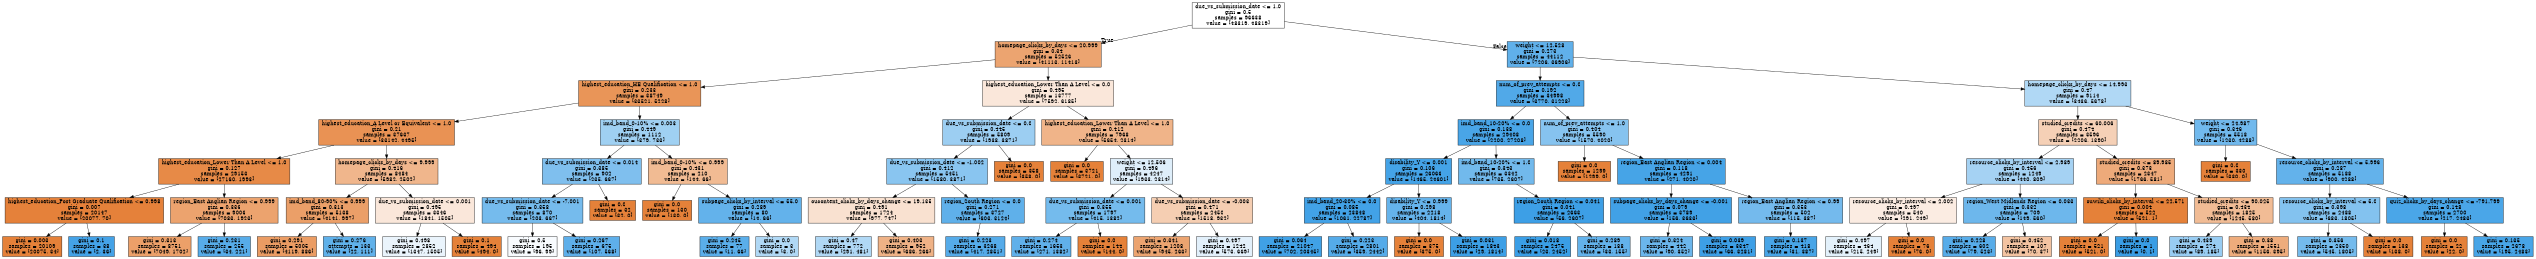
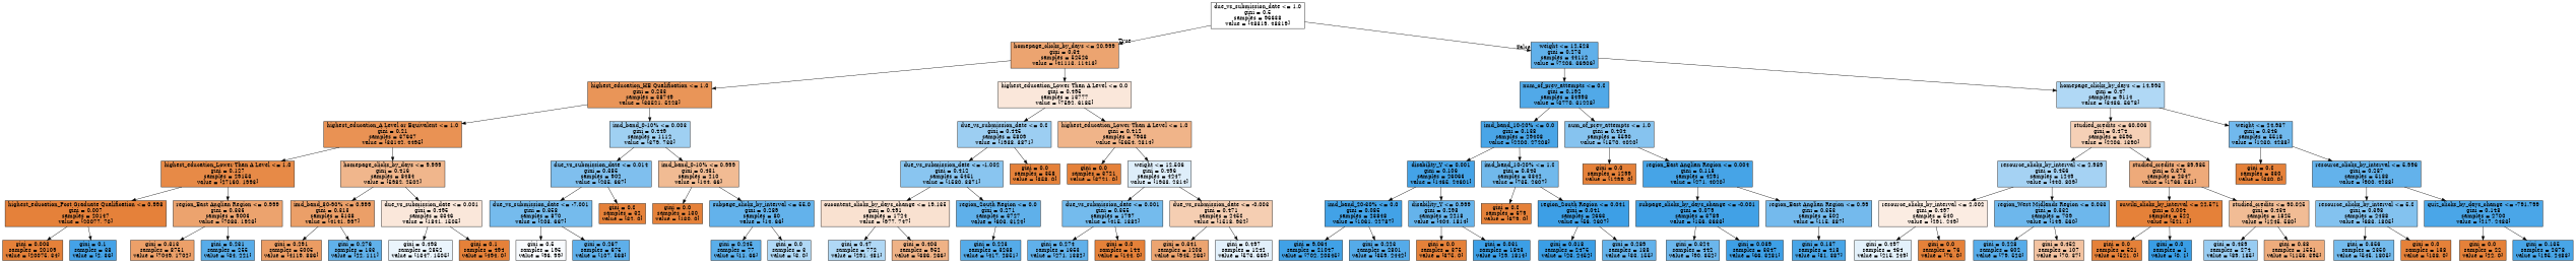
  digraph {
    node [color=black fillcolor="#e58139ff" shape=box style=filled]
    n1 [fillcolor="#e5813900" label="due_vs_submission_date <= 1.0\ngini = 0.5\nsamples = 96638\nvalue = [48319, 48319]"]
    n2 [fillcolor="#e58139b8" label="homepage_clicks_by_days <= 20.999\ngini = 0.34\nsamples = 52526\nvalue = [41113, 11413]"]
    n3 [fillcolor="#399de5cd" label="weight <= 12.528\ngini = 0.273\nsamples = 44112\nvalue = [7206, 36906]"]
    n4 [fillcolor="#e58139d7" label="highest_education_HE Qualification <= 1.0\ngini = 0.233\nsamples = 38749\nvalue = [33521, 5228]"]
    n5 [fillcolor="#e581392f" label="highest_education_Lower Than A Level <= 0.0\ngini = 0.495\nsamples = 13777\nvalue = [7592, 6185]"]
    n6 [fillcolor="#399de5e0" label="num_of_prev_attempts <= 0.0\ngini = 0.192\nsamples = 34998\nvalue = [3770, 31228]"]
    n7 [fillcolor="#399de565" label="homepage_clicks_by_days <= 14.993\ngini = 0.47\nsamples = 9114\nvalue = [3436, 5678]"]
    n8 [fillcolor="#e58139dc" label="highest_education_A Level or Equivalent <= 1.0\ngini = 0.21\nsamples = 37637\nvalue = [33142, 4495]"]
    n9 [fillcolor="#399de57b" label="imd_band_0-10% <= 0.003\ngini = 0.449\nsamples = 1112\nvalue = [379, 733]"]
    n10 [fillcolor="#399de57f" label="due_vs_submission_date <= 0.0\ngini = 0.445\nsamples = 5809\nvalue = [1938, 3871]"]
    n11 [fillcolor="#e5813997" label="highest_education_Lower Than A Level <= 1.0\ngini = 0.412\nsamples = 7968\nvalue = [5654, 2314]"]
    n12 [fillcolor="#e58139ec" label="highest_education_Lower Than A Level <= 1.0\ngini = 0.127\nsamples = 29153\nvalue = [27160, 1993]"]
    n13 [fillcolor="#e5813994" label="homepage_clicks_by_days <= 9.999\ngini = 0.416\nsamples = 8484\nvalue = [5982, 2502]"]
    n14 [fillcolor="#399de5a5" label="due_vs_submission_date <= 0.014\ngini = 0.385\nsamples = 902\nvalue = [235, 667]"]
    n15 [fillcolor="#e581398a" label="imd_band_0-10% <= 0.999\ngini = 0.431\nsamples = 210\nvalue = [144, 66]"]
    n16 [fillcolor="#e58139fe" label="highest_education_Post Graduate Qualification <= 0.998\ngini = 0.007\nsamples = 20147\nvalue = [20077, 70]"]
    n17 [fillcolor="#e58139ba" label="region_East Anglian Region <= 0.999\ngini = 0.336\nsamples = 9006\nvalue = [7083, 1923]"]
    n18 [fillcolor="#e58139c2" label="imd_band_80-90% <= 0.999\ngini = 0.313\nsamples = 5138\nvalue = [4141, 997]"]
    n19 [fillcolor="#e581392f" label="due_vs_submission_date <= 0.001\ngini = 0.495\nsamples = 3346\nvalue = [1841, 1505]"]
    n20 [label="gini = 0.003\nsamples = 20109\nvalue = [20075, 34]"]
    n21 [fillcolor="#399de5f1" label="gini = 0.1\nsamples = 38\nvalue = [2, 36]"]
    n22 [fillcolor="#e58139c1" label="gini = 0.313\nsamples = 8751\nvalue = [7049, 1702]"]
    n23 [fillcolor="#399de5d8" label="gini = 0.231\nsamples = 255\nvalue = [34, 221]"]
    n24 [fillcolor="#e58139c8" label="gini = 0.291\nsamples = 5005\nvalue = [4119, 886]"]
-   n25 [fillcolor="#399de5cc" label="gini = 0.276\nattempts = 133\nvalue = [22, 111]"]
+   n25 [fillcolor="#399de5cc" label="gini = 0.276\nsamples = 133\nvalue = [22, 111]"]
    n26 [fillcolor="#399de51b" label="gini = 0.498\nsamples = 2852\nvalue = [1347, 1505]"]
    n27 [label="gini = 0.1\nsamples = 494\nvalue = [494, 0]"]
    n28 [fillcolor="#399de5b1" label="due_vs_submission_date <= -7.001\ngini = 0.358\nsamples = 870\nvalue = [203, 667]"]
    n29 [label="gini = 0.0\nsamples = 32\nvalue = [32, 0]"]
    n30 [label="gini = 0.0\nsamples = 130\nvalue = [130, 0]"]
    n31 [fillcolor="#399de5c9" label="subpage_clicks_by_interval <= 55.0\ngini = 0.289\nsamples = 80\nvalue = [14, 66]"]
    n32 [fillcolor="#399de508" label="gini = 0.5\nsamples = 195\nvalue = [96, 99]"]
    n33 [fillcolor="#399de5cf" label="gini = 0.267\nsamples = 675\nvalue = [107, 568]"]
    n34 [fillcolor="#399de5d4" label="gini = 0.245\nsamples = 77\nvalue = [11, 66]"]
    n35 [fillcolor="#399de565" label="gini = 0.0\nsamples = 3\nvalue = [3, 0]"]
    n36 [fillcolor="#399de597" label="due_vs_submission_date <= -1.002\ngini = 0.412\nsamples = 5451\nvalue = [1580, 3871]"]
    n37 [label="gini = 0.0\nsamples = 358\nvalue = [358, 0]"]
    n38 [label="gini = 0.0\nsamples = 3721\nvalue = [3721, 0]"]
    n39 [fillcolor="#399de52a" label="weight <= 12.506\ngini = 0.496\nsamples = 4247\nvalue = [1933, 2314]"]
    n40 [fillcolor="#e581393c" label="oucontent_clicks_by_days_change <= 19.135\ngini = 0.491\nsamples = 1724\nvalue = [977, 747]"]
    n41 [fillcolor="#399de5ce" label="region_South Region <= 0.0\ngini = 0.271\nsamples = 3727\nvalue = [603, 3124]"]
    n42 [fillcolor="#399de565" label="gini = 0.47\nsamples = 772\nvalue = [291, 481]"]
    n43 [fillcolor="#e581399c" label="gini = 0.403\nsamples = 952\nvalue = [686, 266]"]
    n44 [fillcolor="#399de5da" label="gini = 0.223\nsamples = 3268\nvalue = [417, 2851]"]
    n45 [fillcolor="#399de5b2" label="due_vs_submission_date <= 0.001\ngini = 0.355\nsamples = 1797\nvalue = [415, 1382]"]
    n46 [fillcolor="#e5813962" label="due_vs_submission_date <= -0.003\ngini = 0.471\nsamples = 2450\nvalue = [1518, 932]"]
    n47 [fillcolor="#399de5cd" label="gini = 0.274\nsamples = 1653\nvalue = [271, 1382]"]
    n48 [label="gini = 0.0\nsamples = 144\nvalue = [144, 0]"]
    n49 [fillcolor="#e58139b8" label="gini = 0.341\nsamples = 1208\nvalue = [945, 263]"]
    n50 [fillcolor="#399de525" label="gini = 0.497\nsamples = 1242\nvalue = [573, 669]"]
    n51 [fillcolor="#399de5ea" label="imd_band_10-20% <= 0.0\ngini = 0.138\nsamples = 29408\nvalue = [2200, 27208]"]
    n52 [fillcolor="#399de59b" label="num_of_prev_attempts <= 1.0\ngini = 0.404\nsamples = 5590\nvalue = [1570, 4020]"]
    n53 [fillcolor="#e581395e" label="studied_credits <= 60.006\ngini = 0.474\nsamples = 3596\nvalue = [2206, 1390]"]
    n54 [fillcolor="#399de5b6" label="weight <= 24.987\ngini = 0.346\nsamples = 5518\nvalue = [1230, 4288]"]
    n55 [fillcolor="#399de5f0" label="disability_Y <= 0.001\ngini = 0.106\nsamples = 26066\nvalue = [1465, 24601]"]
    n56 [fillcolor="#399de5b7" label="imd_band_10-20% <= 1.0\ngini = 0.343\nsamples = 3342\nvalue = [735, 2607]"]
    n57 [label="gini = 0.0\nsamples = 1299\nvalue = [1299, 0]"]
    n58 [fillcolor="#399de5ee" label="region_East Anglian Region <= 0.004\ngini = 0.118\nsamples = 4291\nvalue = [271, 4020]"]
    n59 [fillcolor="#399de5f3" label="imd_band_20-30% <= 0.0\ngini = 0.085\nsamples = 23848\nvalue = [1061, 22787]"]
    n60 [fillcolor="#399de5c6" label="disability_Y <= 0.999\ngini = 0.298\nsamples = 2218\nvalue = [404, 1814]"]
+   n61 [label="gini = 0.0\nsamples = 679\nvalue = [679, 0]"]
    n62 [fillcolor="#399de5fa" label="region_South Region <= 0.041\ngini = 0.041\nsamples = 2663\nvalue = [56, 2607]"]
-   n63 [fillcolor="#399de5f6" label="gini = 0.064\nsamples = 21047\nvalue = [702, 20345]"]
+   n63 [fillcolor="#399de5f6" label="gini = 9.064\nsamples = 21047\nvalue = [702, 20345]"]
    n64 [fillcolor="#399de5da" label="gini = 0.223\nsamples = 2801\nvalue = [359, 2442]"]
    n65 [label="gini = 0.0\nsamples = 375\nvalue = [375, 0]"]
    n66 [fillcolor="#399de5fb" label="gini = 0.031\nsamples = 1843\nvalue = [29, 1814]"]
    n67 [fillcolor="#399de5fd" label="gini = 0.018\nsamples = 2475\nvalue = [23, 2452]"]
    n68 [fillcolor="#399de5c9" label="gini = 0.289\nsamples = 188\nvalue = [33, 155]"]
    n69 [fillcolor="#399de5f4" label="subpage_clicks_by_days_change <= -0.001\ngini = 0.079\nsamples = 3789\nvalue = [156, 3633]"]
    n70 [fillcolor="#399de5b3" label="region_East Anglian Region <= 0.99\ngini = 0.353\nsamples = 502\nvalue = [115, 387]"]
    n71 [fillcolor="#399de5be" label="gini = 0.324\nsamples = 442\nvalue = [90, 352]"]
    n72 [fillcolor="#399de5fa" label="gini = 0.039\nsamples = 3347\nvalue = [66, 3281]"]
    n73 [fillcolor="#399de5eb" label="gini = 0.137\nsamples = 418\nvalue = [31, 387]"]
    n74 [fillcolor="#399de574" label="resource_clicks_by_interval <= 2.989\ngini = 0.456\nsamples = 1249\nvalue = [440, 809]"]
    n75 [fillcolor="#e58139ab" label="studied_credits <= 89.985\ngini = 0.373\nsamples = 2347\nvalue = [1766, 581]"]
    n76 [label="gini = 0.0\nsamples = 330\nvalue = [330, 0]"]
    n77 [fillcolor="#399de5c9" label="resource_clicks_by_interval <= 5.996\ngini = 0.287\nsamples = 5188\nvalue = [900, 4288]"]
    n78 [fillcolor="#e5813925" label="resource_clicks_by_interval <= 2.002\ngini = 0.497\nsamples = 540\nvalue = [291, 249]"]
    n79 [fillcolor="#399de5bb" label="region_West Midlands Region <= 0.033\ngini = 0.332\nsamples = 709\nvalue = [149, 560]"]
    n80 [label="ouwiki_clicks_by_interval <= 22.571\ngini = 0.004\nsamples = 522\nvalue = [521, 1]"]
    n81 [fillcolor="#e5813988" label="studied_credits <= 90.025\ngini = 0.434\nsamples = 1825\nvalue = [1245, 580]"]
    n82 [fillcolor="#399de523" label="gini = 0.497\nsamples = 464\nvalue = [215, 249]"]
    n83 [label="gini = 0.0\nsamples = 76\nvalue = [76, 0]"]
    n84 [fillcolor="#399de5d8" label="gini = 0.228\nsamples = 602\nvalue = [79, 523]"]
    n85 [fillcolor="#e5813978" label="gini = 0.452\nsamples = 107\nvalue = [70, 37]"]
    n86 [label="gini = 0.0\nsamples = 521\nvalue = [521, 0]"]
    n87 [fillcolor="#399de5ff" label="gini = 0.0\nsamples = 1\nvalue = [0, 1]"]
    n88 [fillcolor="#399de584" label="gini = 0.439\nsamples = 274\nvalue = [89, 185]"]
    n89 [fillcolor="#e58139a8" label="gini = 0.38\nsamples = 1551\nvalue = [1156, 395]"]
    n90 [fillcolor="#399de59f" label="resource_clicks_by_interval <= 5.0\ngini = 0.398\nsamples = 2488\nvalue = [683, 1805]"]
    n91 [fillcolor="#399de5e9" label="quiz_clicks_by_days_change <= -791.799\ngini = 0.148\nsamples = 2700\nvalue = [217, 2483]"]
    n92 [fillcolor="#399de5b2" label="gini = 0.356\nsamples = 2350\nvalue = [545, 1805]"]
    n93 [label="gini = 0.0\nsamples = 138\nvalue = [138, 0]"]
    n94 [label="gini = 0.0\nsamples = 22\nvalue = [22, 0]"]
    n95 [fillcolor="#399de5eb" label="gini = 0.135\nsamples = 2678\nvalue = [195, 2483]"]
    n1 -> n2 [headlabel=True labelangle=45 labeldistance=2.5]
    n1 -> n3 [headlabel=False labelangle=-45 labeldistance=2.5]
    n2 -> n4
    n2 -> n5
    n3 -> n6
    n3 -> n7
    n4 -> n8
    n4 -> n9
    n5 -> n10
    n5 -> n11
    n6 -> n51
    n6 -> n52
    n7 -> n53
    n7 -> n54
    n8 -> n12
    n8 -> n13
    n9 -> n14
    n9 -> n15
    n10 -> n36
    n10 -> n37
    n11 -> n38
    n11 -> n39
    n12 -> n16
    n12 -> n17
    n13 -> n18
    n13 -> n19
    n14 -> n28
    n14 -> n29
    n15 -> n30
    n15 -> n31
    n16 -> n20
    n16 -> n21
    n17 -> n22
    n17 -> n23
    n18 -> n24
    n18 -> n25
    n19 -> n26
    n19 -> n27
    n28 -> n32
    n28 -> n33
    n31 -> n34
    n31 -> n35
    n36 -> n40
    n36 -> n41
    n39 -> n45
    n39 -> n46
    n40 -> n42
    n40 -> n43
    n41 -> n44
    n45 -> n47
    n45 -> n48
    n46 -> n49
    n46 -> n50
    n51 -> n55
    n51 -> n56
    n52 -> n57
    n52 -> n58
    n53 -> n74
    n53 -> n75
    n54 -> n76
    n54 -> n77
    n55 -> n59
    n55 -> n60
+   n56 -> n61
    n56 -> n62
    n58 -> n69
    n58 -> n70
    n59 -> n63
    n59 -> n64
    n60 -> n65
    n60 -> n66
    n62 -> n67
    n62 -> n68
    n69 -> n71
    n69 -> n72
    n70 -> n73
    n74 -> n78
    n74 -> n79
    n75 -> n80
    n75 -> n81
    n77 -> n90
    n77 -> n91
    n78 -> n82
    n78 -> n83
    n79 -> n84
    n79 -> n85
    n80 -> n86
    n80 -> n87
    n81 -> n88
    n81 -> n89
    n90 -> n92
    n90 -> n93
    n91 -> n94
    n91 -> n95
  }
